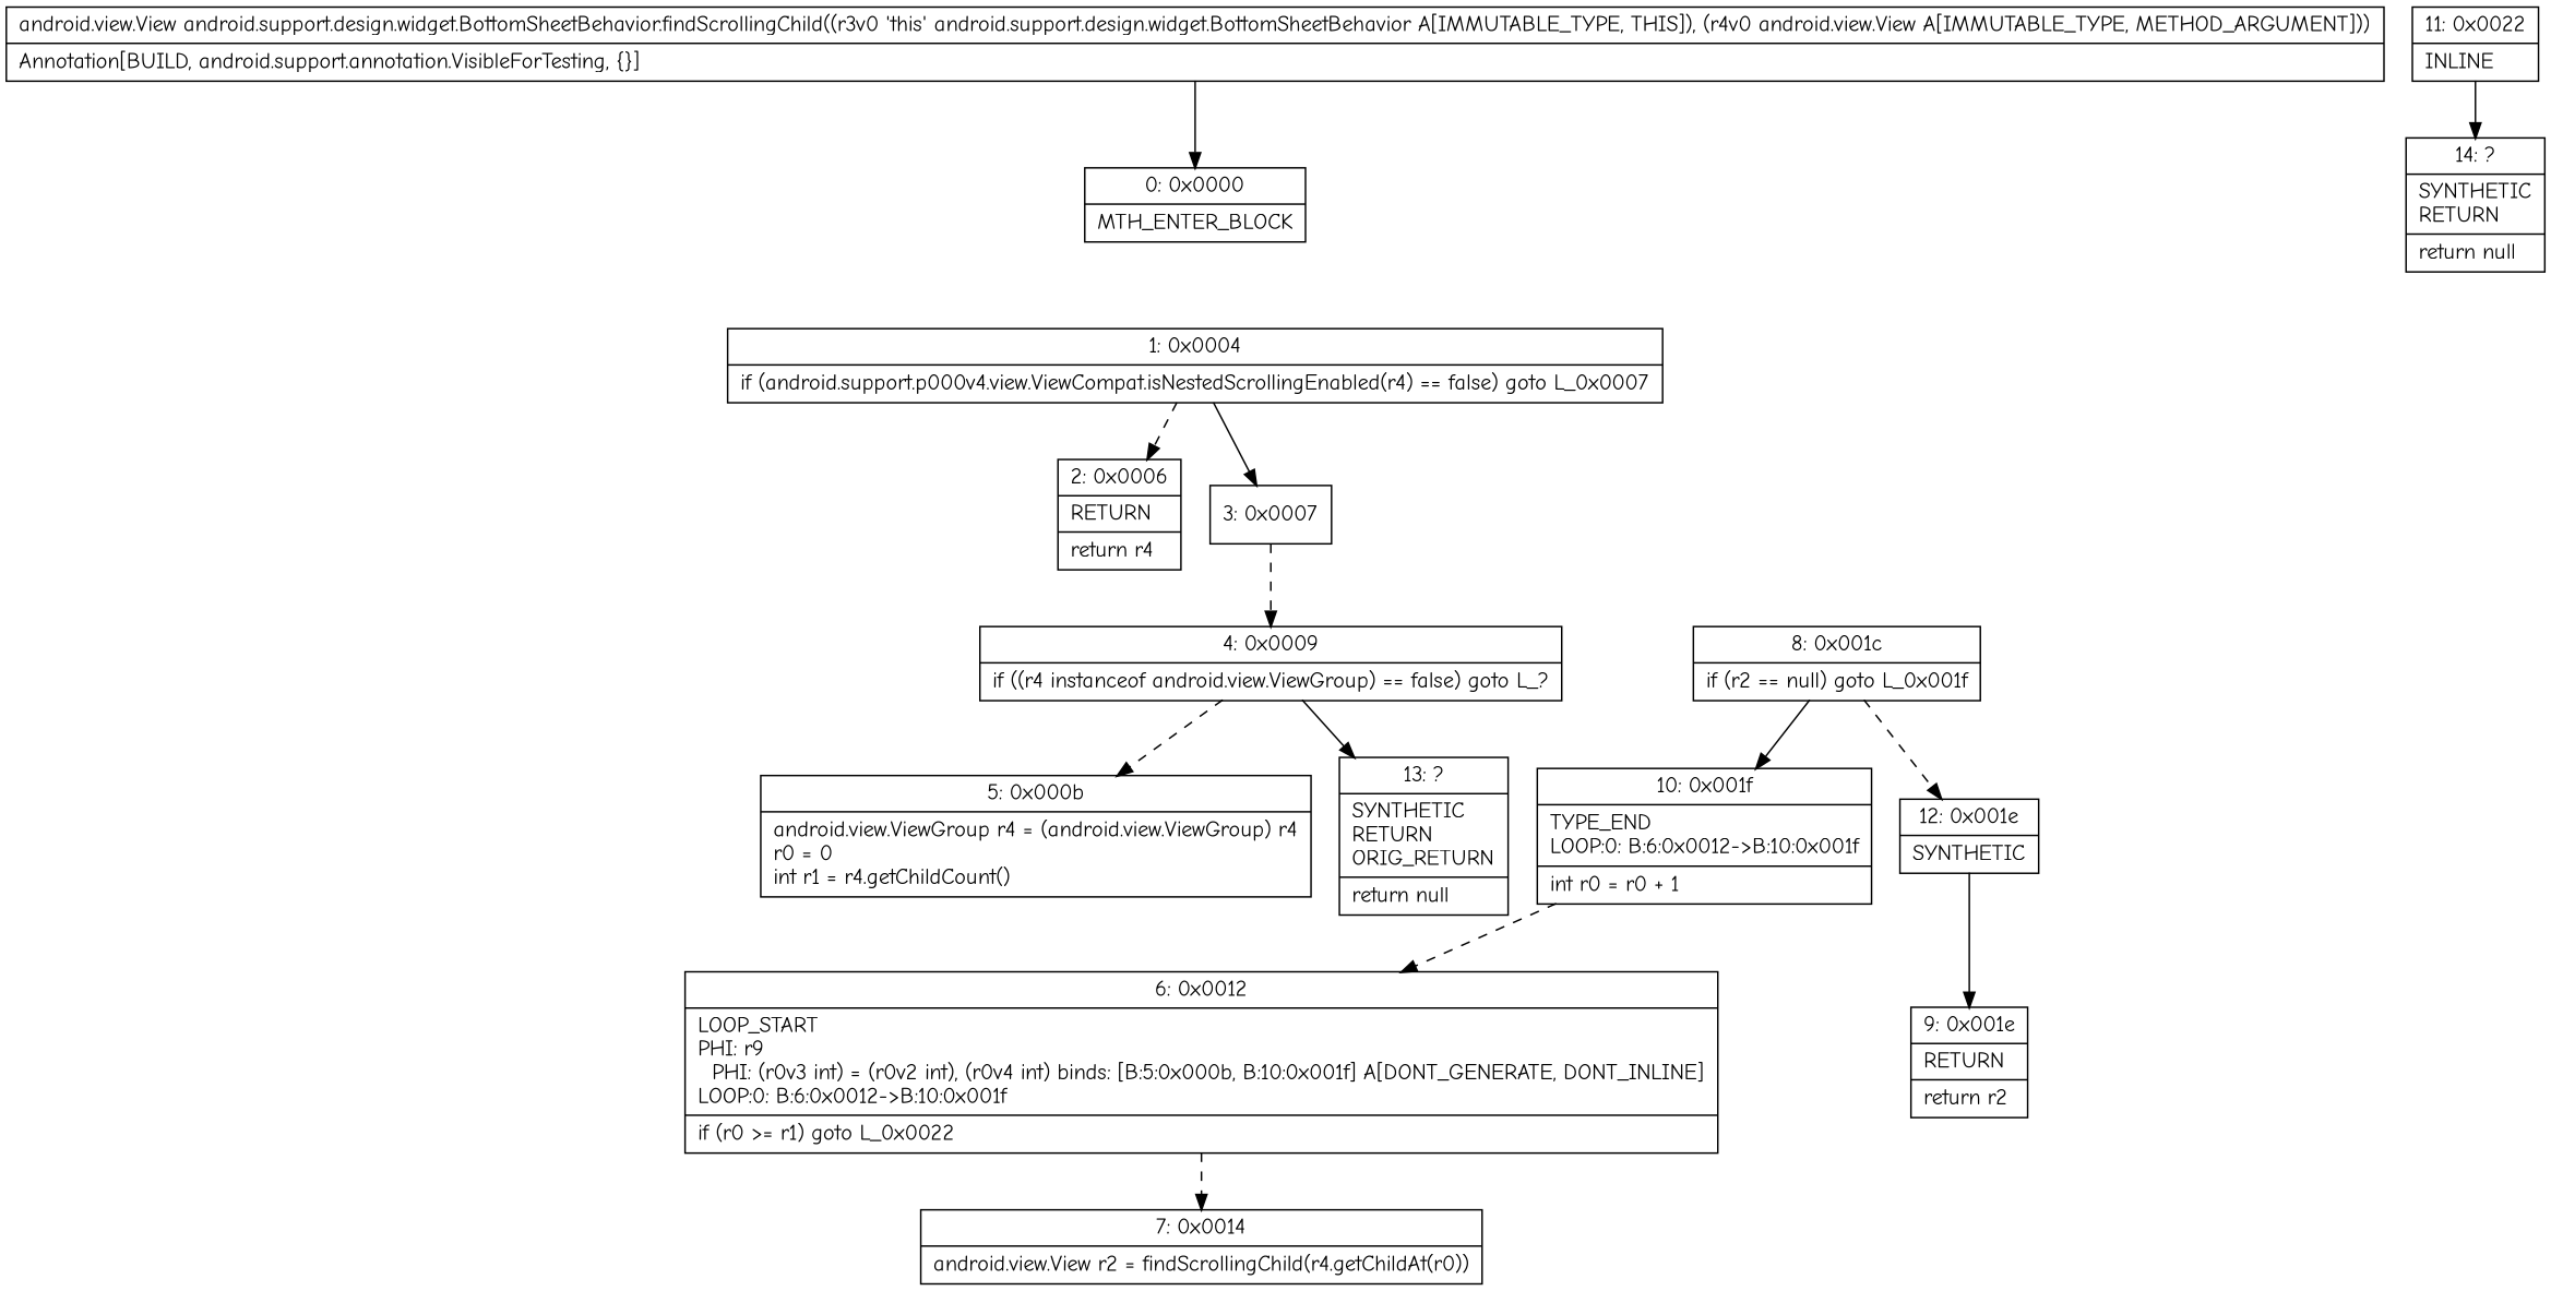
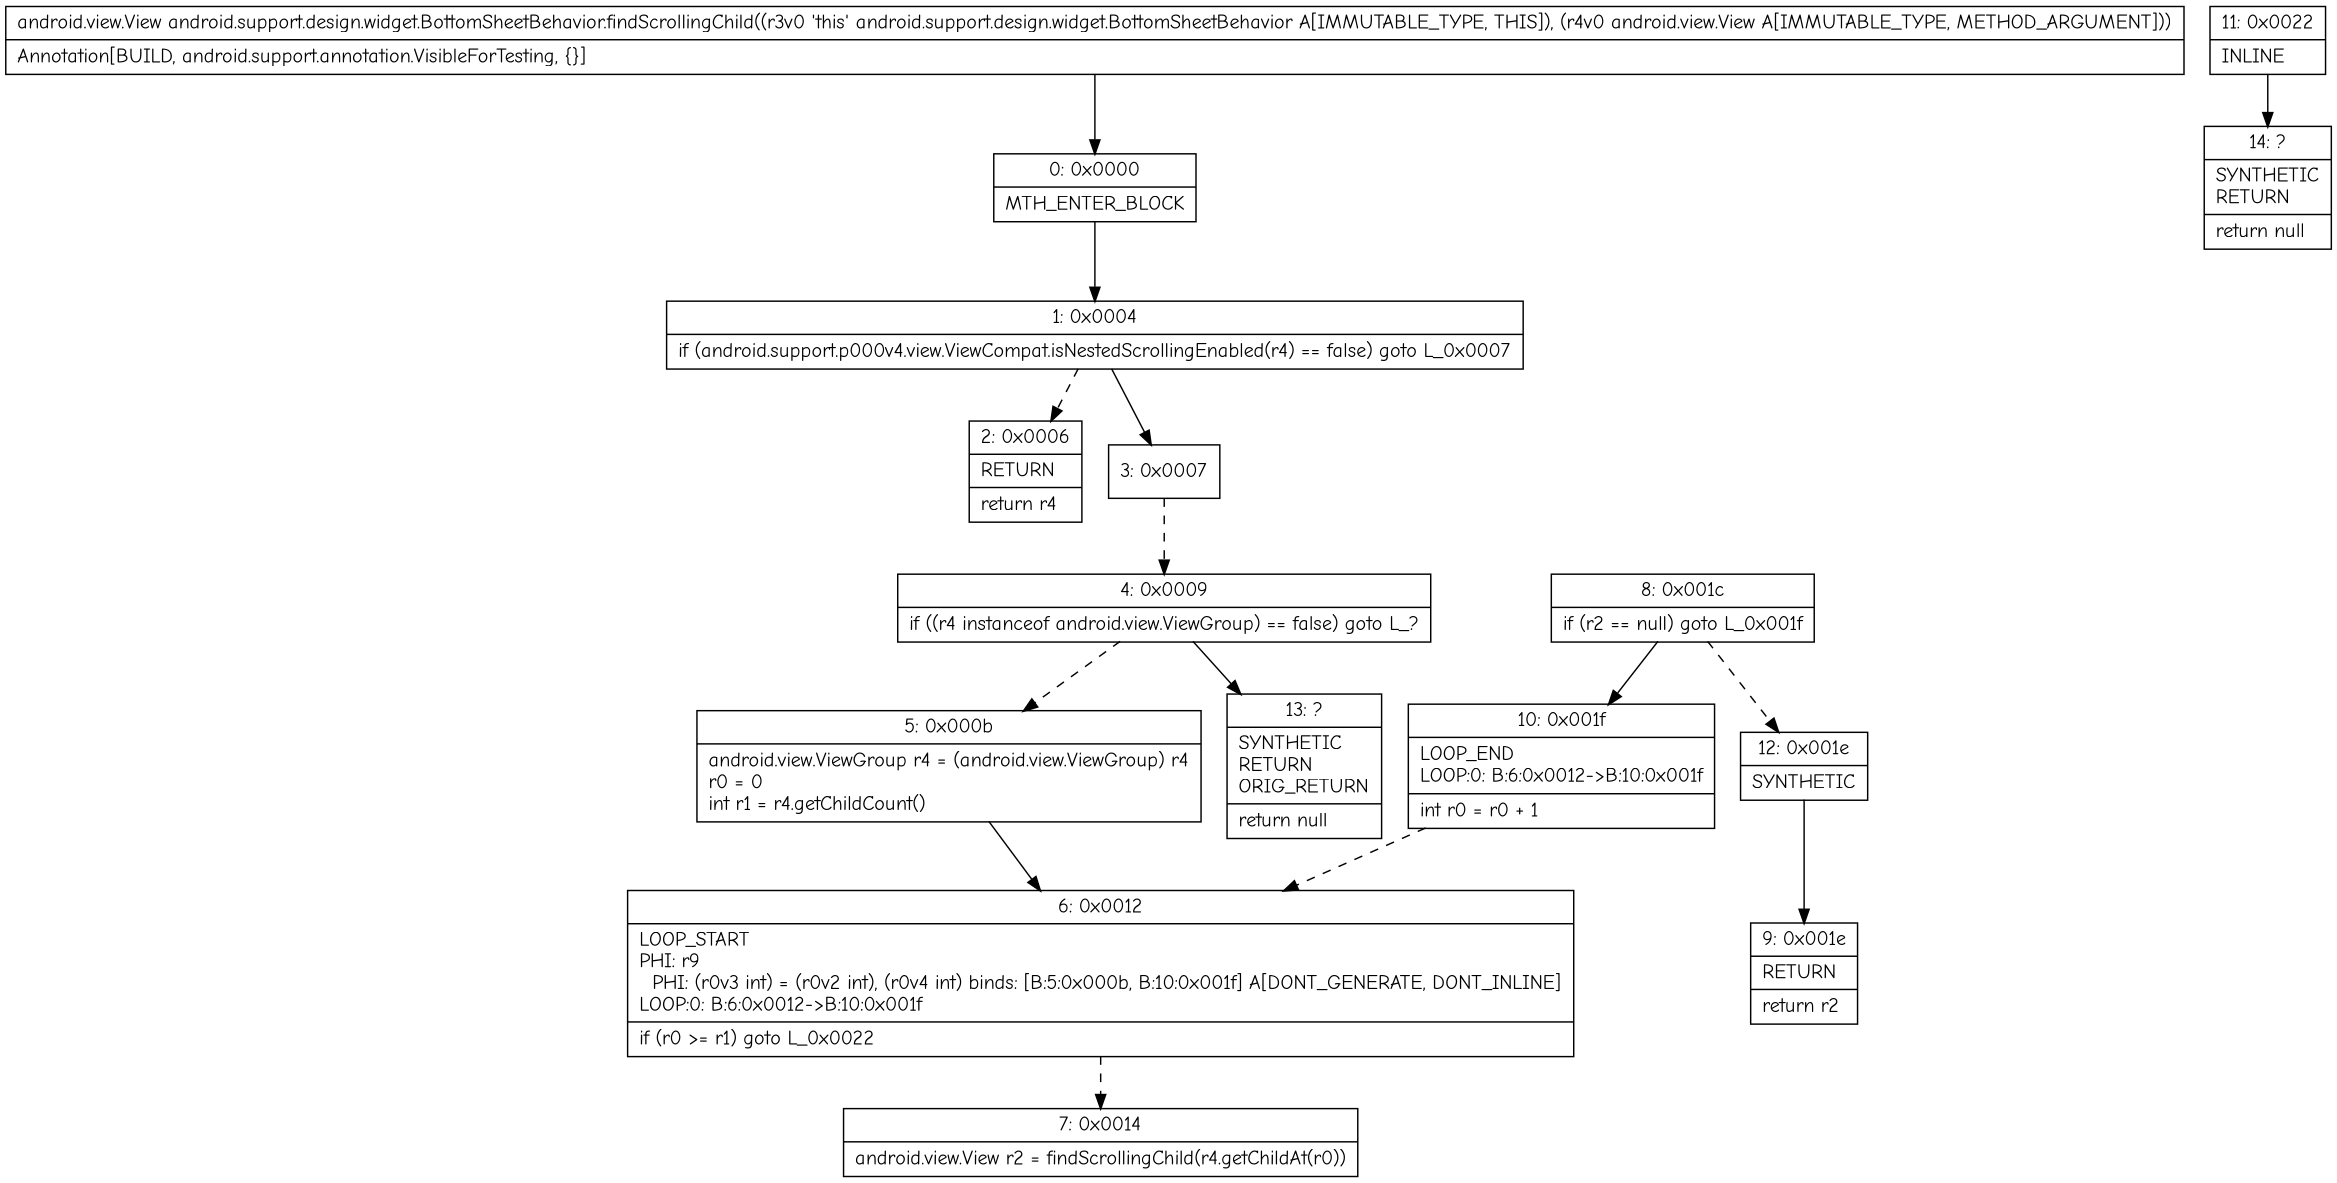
  digraph {
    fontname="Comic Neue"
    node [fontname="Comic Neue" shape=record]
    edge [fontname="Comic Neue"]
    n1 [label="{0\:\ 0x0000|MTH_ENTER_BLOCK\l}"]
    n2 [label="{1\:\ 0x0004|if (android.support.p000v4.view.ViewCompat.isNestedScrollingEnabled(r4) == false) goto L_0x0007\l}"]
    n3 [label="{2\:\ 0x0006|RETURN\l|return r4\l}"]
    n4 [label="{3\:\ 0x0007}"]
    n5 [label="{4\:\ 0x0009|if ((r4 instanceof android.view.ViewGroup) == false) goto L_?\l}"]
    n6 [label="{5\:\ 0x000b|android.view.ViewGroup r4 = (android.view.ViewGroup) r4\lr0 = 0\lint r1 = r4.getChildCount()\l}"]
    n7 [label="{13\:\ ?|SYNTHETIC\lRETURN\lORIG_RETURN\l|return null\l}"]
    n8 [label="{6\:\ 0x0012|LOOP_START\lPHI: r9 \l  PHI: (r0v3 int) = (r0v2 int), (r0v4 int) binds: [B:5:0x000b, B:10:0x001f] A[DONT_GENERATE, DONT_INLINE]\lLOOP:0: B:6:0x0012\-\>B:10:0x001f\l|if (r0 \>= r1) goto L_0x0022\l}"]
    n9 [label="{7\:\ 0x0014|android.view.View r2 = findScrollingChild(r4.getChildAt(r0))\l}"]
    n10 [label="{11\:\ 0x0022|INLINE\l}"]
    n11 [label="{14\:\ ?|SYNTHETIC\lRETURN\l|return null\l}"]
    n12 [label="{8\:\ 0x001c|if (r2 == null) goto L_0x001f\l}"]
-   n13 [label="{10\:\ 0x001f|TYPE_END\lLOOP:0: B:6:0x0012\-\>B:10:0x001f\l|int r0 = r0 + 1\l}"]
+   n13 [label="{10\:\ 0x001f|LOOP_END\lLOOP:0: B:6:0x0012\-\>B:10:0x001f\l|int r0 = r0 + 1\l}"]
    n14 [label="{12\:\ 0x001e|SYNTHETIC\l}"]
    n15 [label="{9\:\ 0x001e|RETURN\l|return r2\l}"]
    n16 [label="{android.view.View android.support.design.widget.BottomSheetBehavior.findScrollingChild((r3v0 'this' android.support.design.widget.BottomSheetBehavior A[IMMUTABLE_TYPE, THIS]), (r4v0 android.view.View A[IMMUTABLE_TYPE, METHOD_ARGUMENT]))  | Annotation[BUILD, android.support.annotation.VisibleForTesting, \{\}]\l}"]
+   n1 -> n2
    n2 -> n3 [style=dashed]
    n2 -> n4
    n4 -> n5 [style=dashed]
    n5 -> n6 [style=dashed]
    n5 -> n7
+   n6 -> n8
    n8 -> n9 [style=dashed]
    n10 -> n11
    n12 -> n13
    n12 -> n14 [style=dashed]
    n13 -> n8 [style=dashed]
    n14 -> n15
    n16 -> n1
  }
